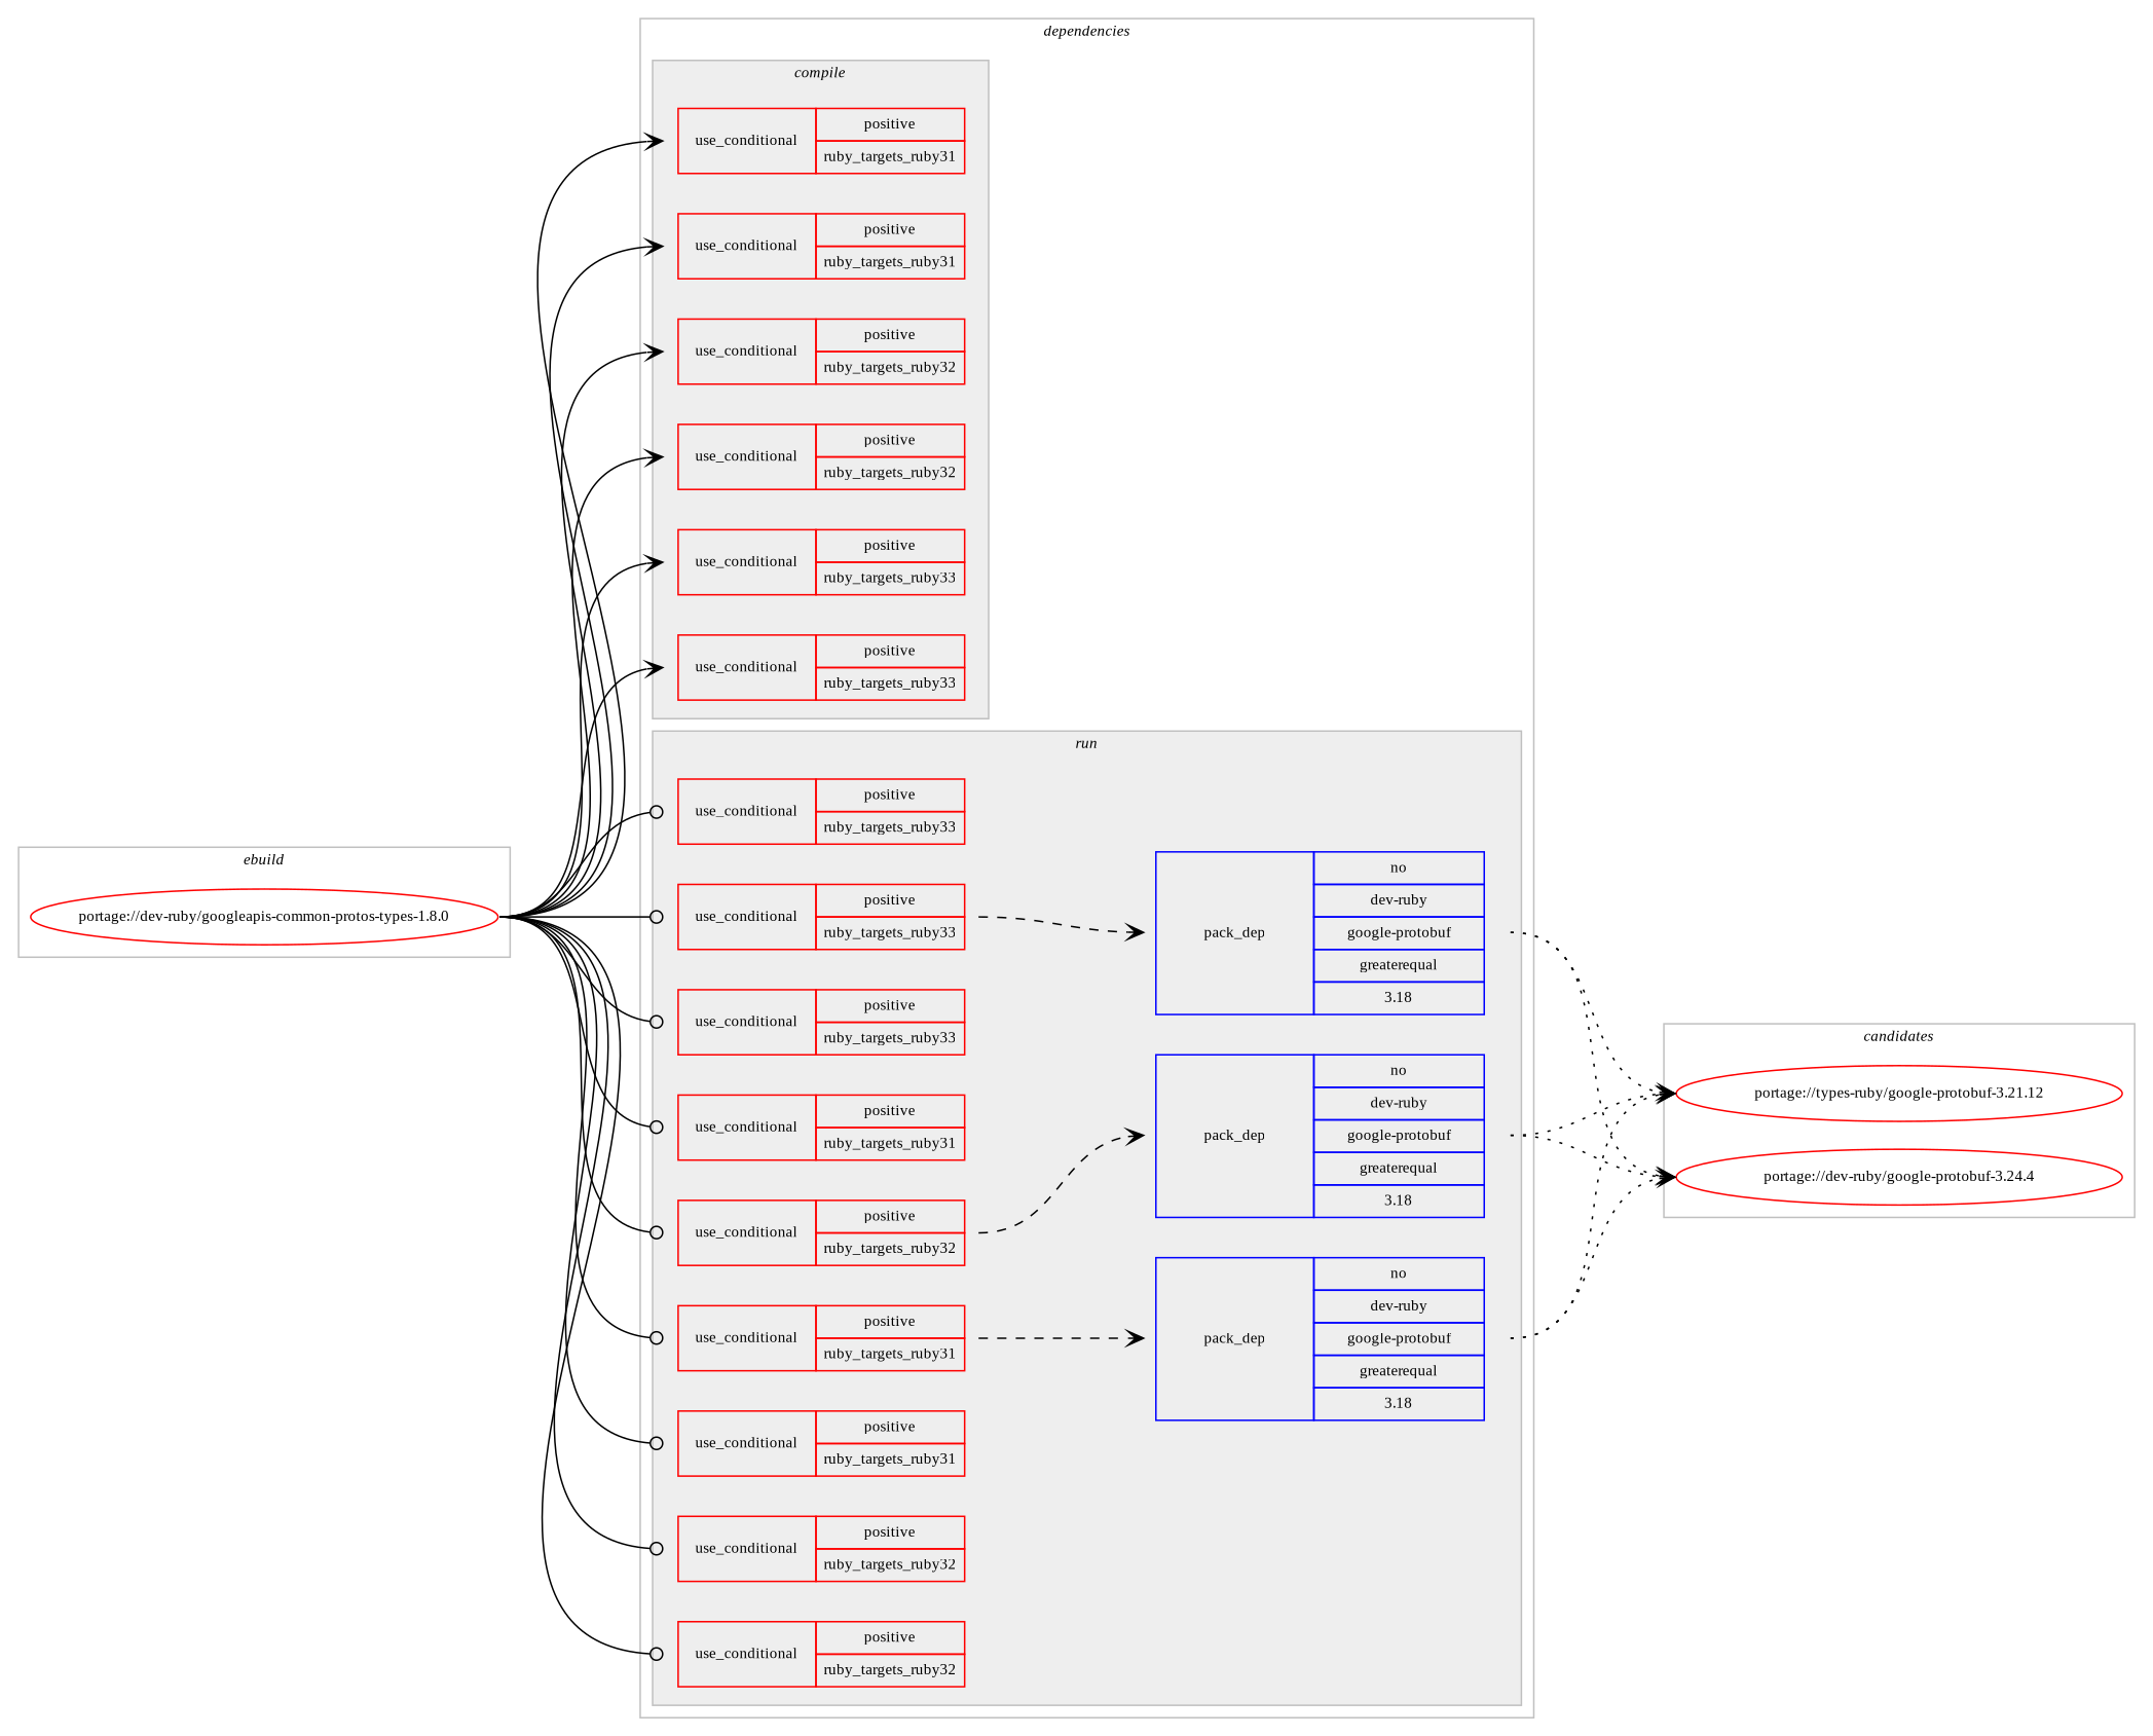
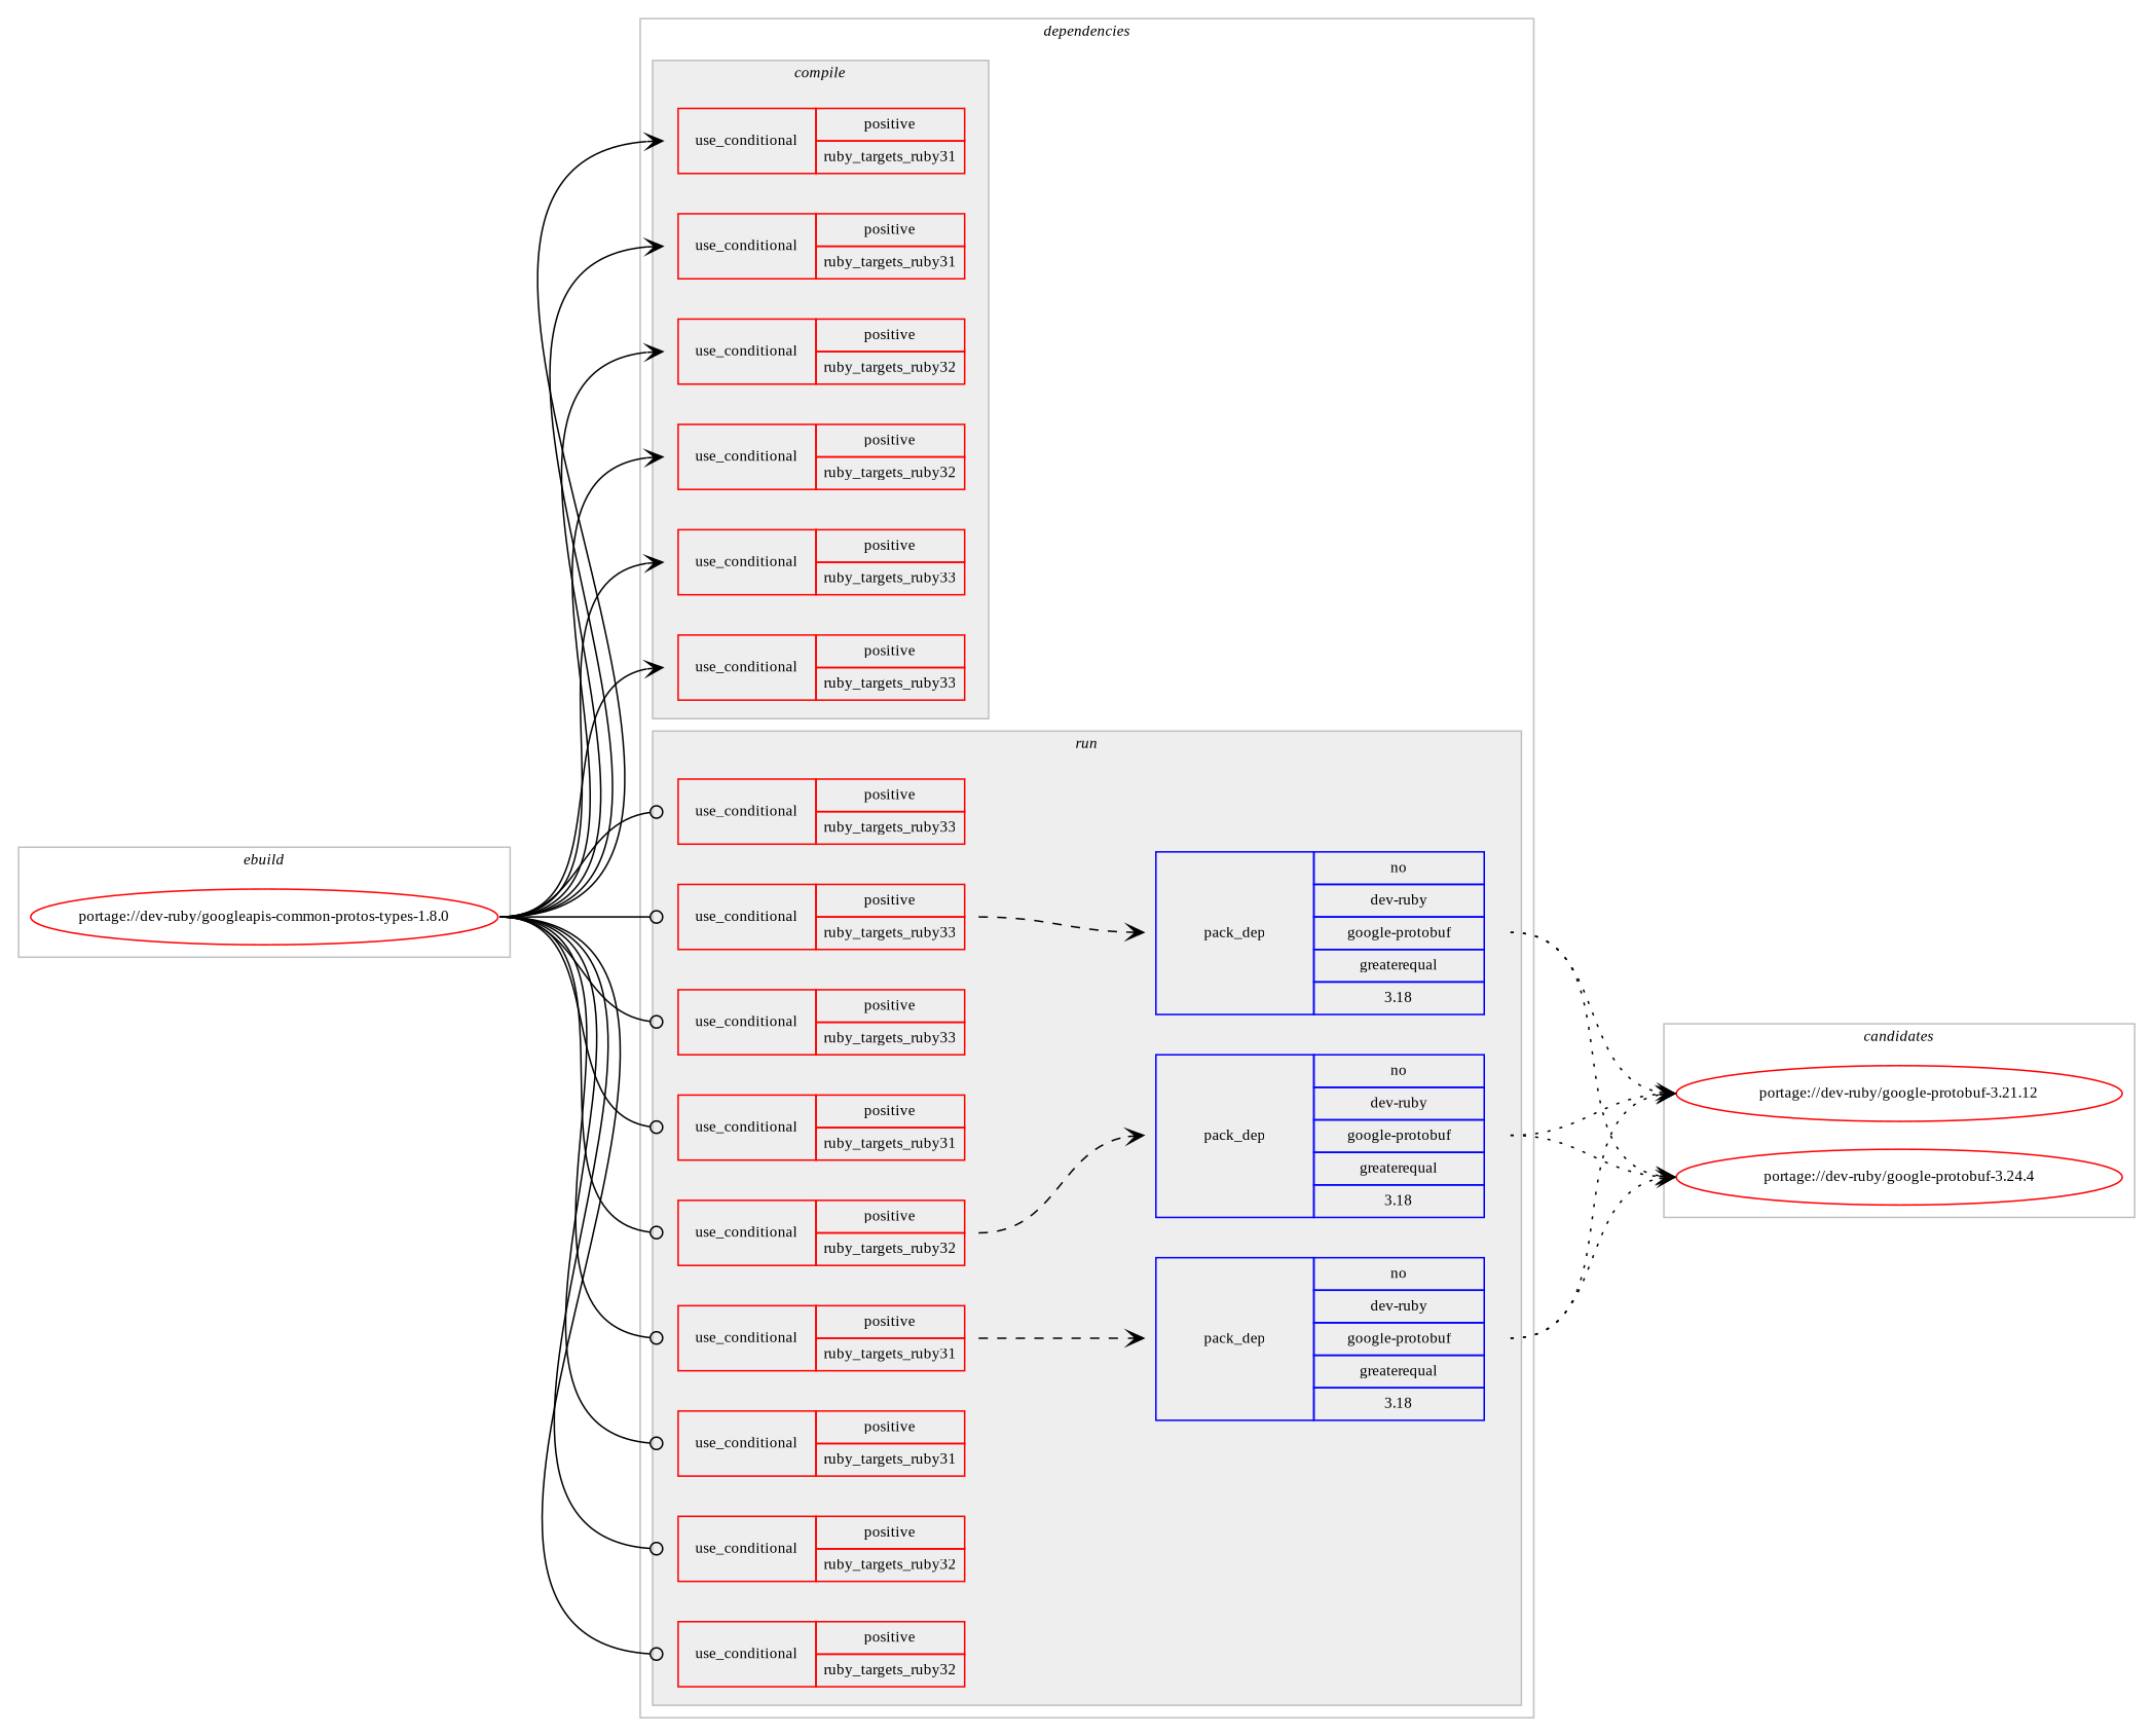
  digraph {
    compound=true
    concentrate=true
    fontname="Liberation Serif"
    fontsize=10
    newrank=true
    rankdir=LR
    ranksep=1.5
    node [color=red fontname="Liberation Serif" fontsize=10 shape=none]
    edge [arrowhead=vee headport=w style=solid tailport=e weight=20 fontname="Liberation Serif"]
    n1 [label="portage://dev-ruby/googleapis-common-protos-types-1.8.0" width=4 shape=""]
    n2 [label=<<TABLE BORDER="0" CELLBORDER="1" CELLSPACING="0" CELLPADDING="4"><TR><TD ROWSPAN="3" CELLPADDING="10">use_conditional</TD></TR><TR><TD>positive</TD></TR><TR><TD>ruby_targets_ruby31</TD></TR></TABLE>>]
    n3 [label=<<TABLE BORDER="0" CELLBORDER="1" CELLSPACING="0" CELLPADDING="4"><TR><TD ROWSPAN="3" CELLPADDING="10">use_conditional</TD></TR><TR><TD>positive</TD></TR><TR><TD>ruby_targets_ruby31</TD></TR></TABLE>>]
    n4 [label=<<TABLE BORDER="0" CELLBORDER="1" CELLSPACING="0" CELLPADDING="4"><TR><TD ROWSPAN="3" CELLPADDING="10">use_conditional</TD></TR><TR><TD>positive</TD></TR><TR><TD>ruby_targets_ruby32</TD></TR></TABLE>>]
    n5 [label=<<TABLE BORDER="0" CELLBORDER="1" CELLSPACING="0" CELLPADDING="4"><TR><TD ROWSPAN="3" CELLPADDING="10">use_conditional</TD></TR><TR><TD>positive</TD></TR><TR><TD>ruby_targets_ruby32</TD></TR></TABLE>>]
    n6 [label=<<TABLE BORDER="0" CELLBORDER="1" CELLSPACING="0" CELLPADDING="4"><TR><TD ROWSPAN="3" CELLPADDING="10">use_conditional</TD></TR><TR><TD>positive</TD></TR><TR><TD>ruby_targets_ruby33</TD></TR></TABLE>>]
    n7 [label=<<TABLE BORDER="0" CELLBORDER="1" CELLSPACING="0" CELLPADDING="4"><TR><TD ROWSPAN="3" CELLPADDING="10">use_conditional</TD></TR><TR><TD>positive</TD></TR><TR><TD>ruby_targets_ruby33</TD></TR></TABLE>>]
    n8 [label=<<TABLE BORDER="0" CELLBORDER="1" CELLSPACING="0" CELLPADDING="4"><TR><TD ROWSPAN="3" CELLPADDING="10">use_conditional</TD></TR><TR><TD>positive</TD></TR><TR><TD>ruby_targets_ruby31</TD></TR></TABLE>>]
    n9 [color=blue label=<<TABLE BORDER="0" CELLBORDER="1" CELLSPACING="0" CELLPADDING="4" WIDTH="220"><TR><TD ROWSPAN="6" CELLPADDING="30">pack_dep</TD></TR><TR><TD WIDTH="110">no</TD></TR><TR><TD>dev-ruby</TD></TR><TR><TD>google-protobuf</TD></TR><TR><TD>greaterequal</TD></TR><TR><TD>3.18</TD></TR></TABLE>>]
    n10 [label=<<TABLE BORDER="0" CELLBORDER="1" CELLSPACING="0" CELLPADDING="4"><TR><TD ROWSPAN="3" CELLPADDING="10">use_conditional</TD></TR><TR><TD>positive</TD></TR><TR><TD>ruby_targets_ruby32</TD></TR></TABLE>>]
    n11 [color=blue label=<<TABLE BORDER="0" CELLBORDER="1" CELLSPACING="0" CELLPADDING="4" WIDTH="220"><TR><TD ROWSPAN="6" CELLPADDING="30">pack_dep</TD></TR><TR><TD WIDTH="110">no</TD></TR><TR><TD>dev-ruby</TD></TR><TR><TD>google-protobuf</TD></TR><TR><TD>greaterequal</TD></TR><TR><TD>3.18</TD></TR></TABLE>>]
    n12 [label=<<TABLE BORDER="0" CELLBORDER="1" CELLSPACING="0" CELLPADDING="4"><TR><TD ROWSPAN="3" CELLPADDING="10">use_conditional</TD></TR><TR><TD>positive</TD></TR><TR><TD>ruby_targets_ruby31</TD></TR></TABLE>>]
    n13 [label=<<TABLE BORDER="0" CELLBORDER="1" CELLSPACING="0" CELLPADDING="4"><TR><TD ROWSPAN="3" CELLPADDING="10">use_conditional</TD></TR><TR><TD>positive</TD></TR><TR><TD>ruby_targets_ruby31</TD></TR></TABLE>>]
    n14 [label=<<TABLE BORDER="0" CELLBORDER="1" CELLSPACING="0" CELLPADDING="4"><TR><TD ROWSPAN="3" CELLPADDING="10">use_conditional</TD></TR><TR><TD>positive</TD></TR><TR><TD>ruby_targets_ruby32</TD></TR></TABLE>>]
    n15 [label=<<TABLE BORDER="0" CELLBORDER="1" CELLSPACING="0" CELLPADDING="4"><TR><TD ROWSPAN="3" CELLPADDING="10">use_conditional</TD></TR><TR><TD>positive</TD></TR><TR><TD>ruby_targets_ruby32</TD></TR></TABLE>>]
    n16 [label=<<TABLE BORDER="0" CELLBORDER="1" CELLSPACING="0" CELLPADDING="4"><TR><TD ROWSPAN="3" CELLPADDING="10">use_conditional</TD></TR><TR><TD>positive</TD></TR><TR><TD>ruby_targets_ruby33</TD></TR></TABLE>>]
    n17 [color=blue label=<<TABLE BORDER="0" CELLBORDER="1" CELLSPACING="0" CELLPADDING="4" WIDTH="220"><TR><TD ROWSPAN="6" CELLPADDING="30">pack_dep</TD></TR><TR><TD WIDTH="110">no</TD></TR><TR><TD>dev-ruby</TD></TR><TR><TD>google-protobuf</TD></TR><TR><TD>greaterequal</TD></TR><TR><TD>3.18</TD></TR></TABLE>>]
    n18 [label=<<TABLE BORDER="0" CELLBORDER="1" CELLSPACING="0" CELLPADDING="4"><TR><TD ROWSPAN="3" CELLPADDING="10">use_conditional</TD></TR><TR><TD>positive</TD></TR><TR><TD>ruby_targets_ruby33</TD></TR></TABLE>>]
    n19 [label=<<TABLE BORDER="0" CELLBORDER="1" CELLSPACING="0" CELLPADDING="4"><TR><TD ROWSPAN="3" CELLPADDING="10">use_conditional</TD></TR><TR><TD>positive</TD></TR><TR><TD>ruby_targets_ruby33</TD></TR></TABLE>>]
-   n20 [label="portage://types-ruby/google-protobuf-3.21.12" width=4 shape=""]
+   n20 [label="portage://dev-ruby/google-protobuf-3.21.12" width=4 shape=""]
    n21 [label="portage://dev-ruby/google-protobuf-3.24.4" width=4 shape=""]
    subgraph cluster_1 {
      color=gray
      label=<<i>ebuild</i>>
      rank=same
      n1
    }
    subgraph cluster_2 {
      color=gray
      label=<<i>dependencies</i>>
      subgraph cluster_3 {
        color=gray
        fillcolor="#eeeeee"
        label=<<i>compile</i>>
        style=filled
        subgraph sub_4 {
          color=gray
          fillcolor="#eeeeee"
          label=<<i>compile</i>>
          style=filled
          n2
        }
        subgraph sub_5 {
          color=gray
          fillcolor="#eeeeee"
          label=<<i>compile</i>>
          style=filled
          n3
        }
        subgraph sub_6 {
          color=gray
          fillcolor="#eeeeee"
          label=<<i>compile</i>>
          style=filled
          n4
        }
        subgraph sub_7 {
          color=gray
          fillcolor="#eeeeee"
          label=<<i>compile</i>>
          style=filled
          n5
        }
        subgraph sub_8 {
          color=gray
          fillcolor="#eeeeee"
          label=<<i>compile</i>>
          style=filled
          n6
        }
        subgraph sub_9 {
          color=gray
          fillcolor="#eeeeee"
          label=<<i>compile</i>>
          style=filled
          n7
        }
      }
      subgraph cluster_10 {
        color=gray
        fillcolor="#eeeeee"
        label=<<i>compile and run</i>>
        style=filled
      }
      subgraph cluster_11 {
        color=gray
        fillcolor="#eeeeee"
        label=<<i>run</i>>
        style=filled
        subgraph sub_12 {
          color=gray
          fillcolor="#eeeeee"
          label=<<i>run</i>>
          style=filled
          n8
        }
        subgraph sub_13 {
          color=gray
          fillcolor="#eeeeee"
          label=<<i>run</i>>
          style=filled
          n10
          subgraph sub_14 {
            color=gray
            fillcolor="#eeeeee"
            label=<<i>run</i>>
            style=filled
            n9
          }
        }
        subgraph sub_15 {
          color=gray
          fillcolor="#eeeeee"
          label=<<i>run</i>>
          style=filled
          n12
          subgraph sub_16 {
            color=gray
            fillcolor="#eeeeee"
            label=<<i>run</i>>
            style=filled
            n11
          }
        }
        subgraph sub_17 {
          color=gray
          fillcolor="#eeeeee"
          label=<<i>run</i>>
          style=filled
          n13
        }
        subgraph sub_18 {
          color=gray
          fillcolor="#eeeeee"
          label=<<i>run</i>>
          style=filled
          n14
        }
        subgraph sub_19 {
          color=gray
          fillcolor="#eeeeee"
          label=<<i>run</i>>
          style=filled
          n15
        }
        subgraph sub_20 {
          color=gray
          fillcolor="#eeeeee"
          label=<<i>run</i>>
          style=filled
          n16
        }
        subgraph sub_21 {
          color=gray
          fillcolor="#eeeeee"
          label=<<i>run</i>>
          style=filled
          n18
          subgraph sub_22 {
            color=gray
            fillcolor="#eeeeee"
            label=<<i>run</i>>
            style=filled
            n17
          }
        }
        subgraph sub_23 {
          color=gray
          fillcolor="#eeeeee"
          label=<<i>run</i>>
          style=filled
          n19
        }
      }
    }
    subgraph cluster_24 {
      color=gray
      label=<<i>candidates</i>>
      rank=same
      subgraph sub_25 {
        color=black
        label=<<i>candidates</i>>
        nodesep=1
        rank=same
        n20
        n21
      }
      subgraph sub_26 {
        color=black
        label=<<i>candidates</i>>
        nodesep=1
        rank=same
        n20
        n21
      }
      subgraph sub_27 {
        color=black
        label=<<i>candidates</i>>
        nodesep=1
        rank=same
        n20
        n21
      }
    }
    n1 -> n2
    n1 -> n3
    n1 -> n4
    n1 -> n5
    n1 -> n6
    n1 -> n7
    n1 -> n8 [arrowhead=odot]
    n1 -> n10 [arrowhead=odot]
    n1 -> n12 [arrowhead=odot]
    n1 -> n13 [arrowhead=odot]
    n1 -> n14 [arrowhead=odot]
    n1 -> n15 [arrowhead=odot]
    n1 -> n16 [arrowhead=odot]
    n1 -> n18 [arrowhead=odot]
    n1 -> n19 [arrowhead=odot]
    n9 -> n20 [style=dotted weight=100]
    n9 -> n21 [style=dotted weight=100]
    n10 -> n9 [style=dashed]
    n11 -> n20 [style=dotted weight=100]
    n11 -> n21 [style=dotted weight=100]
    n12 -> n11 [style=dashed]
    n17 -> n20 [style=dotted weight=100]
    n17 -> n21 [style=dotted weight=100]
    n18 -> n17 [style=dashed]
  }
